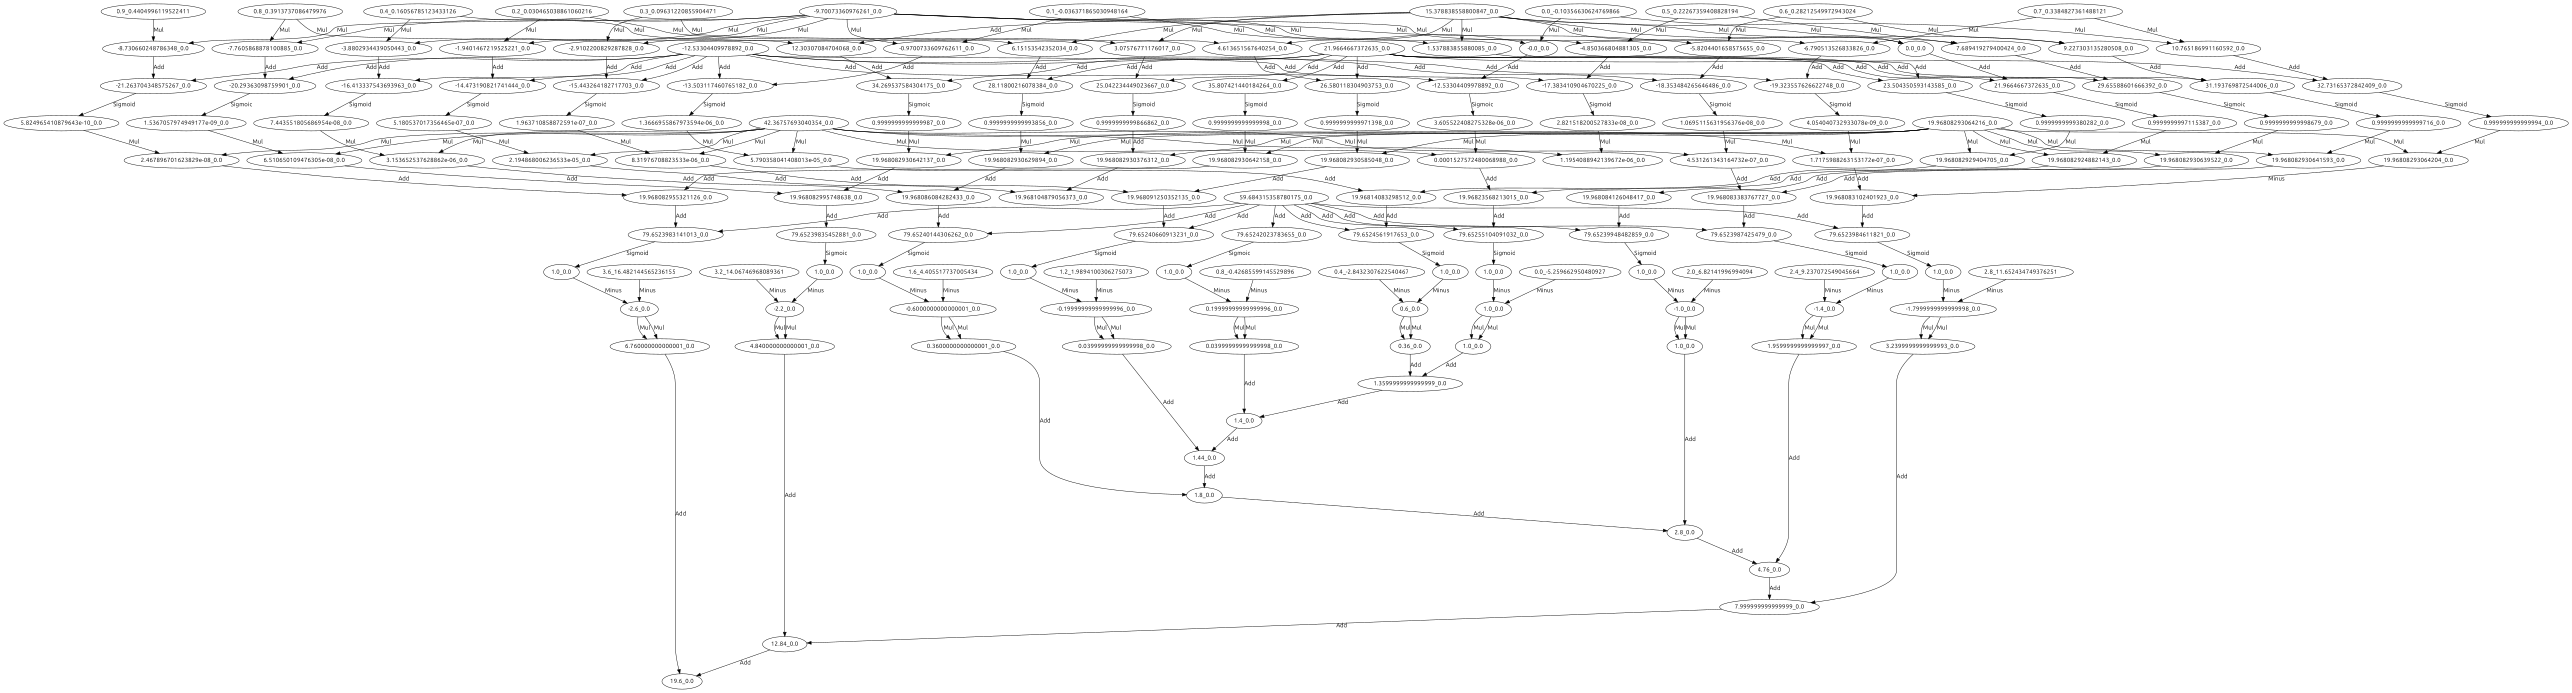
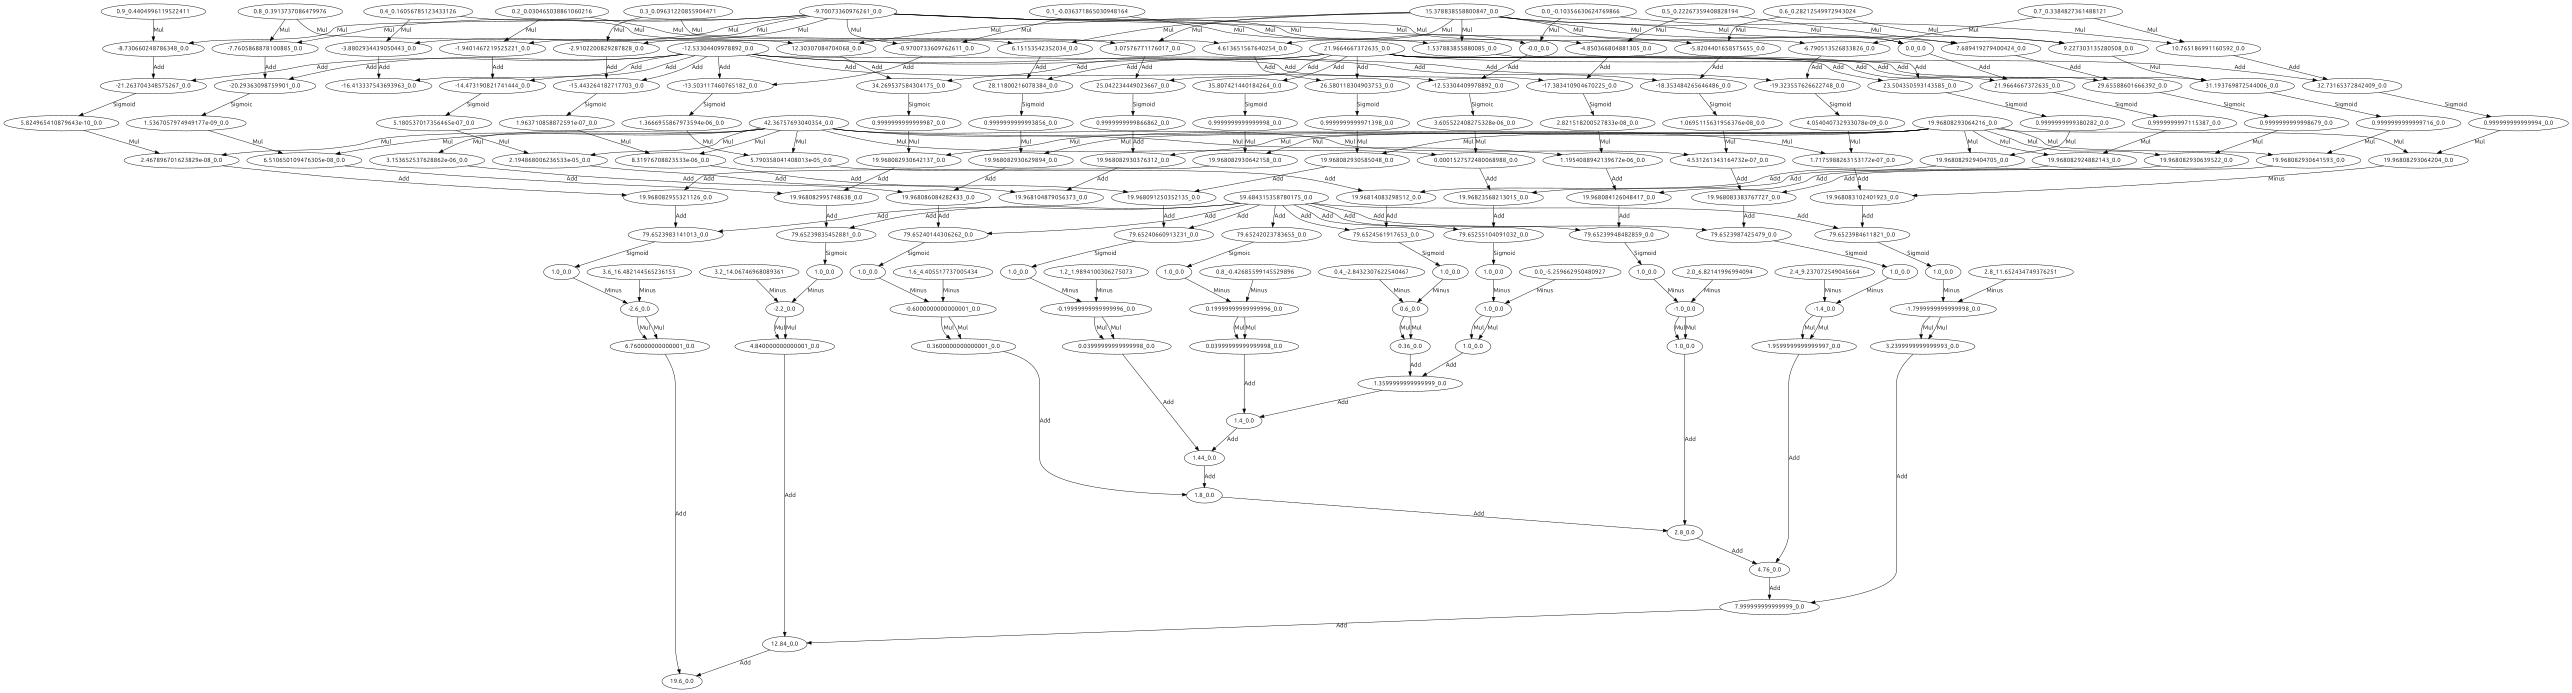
  digraph {
    fontname=Ubuntu
    node [fontname=Ubuntu]
    edge [fontname=Ubuntu]
    n1 [label="0.0_-0.10356630624769866"]
    n2 [label="-0.0_0.0"]
    n3 [label="0.0_0.0"]
    n4 [label="-12.53304409978892_0.0"]
    n5 [label="21.9664667372635_0.0"]
    n6 [label="0.1_-0.036371865030948164"]
    n7 [label="-0.9700733609762611_0.0"]
    n8 [label="1.537883855880085_0.0"]
    n9 [label="-13.503117460765182_0.0"]
    n10 [label="23.504350593143585_0.0"]
    n11 [label="0.2_0.030465038861060216"]
    n12 [label="-1.9401467219525221_0.0"]
    n13 [label="3.07576771176017_0.0"]
    n14 [label="-14.473190821741444_0.0"]
    n15 [label="25.042234449023667_0.0"]
    n16 [label="0.3_0.09631220855904471"]
    n17 [label="-2.9102200829287828_0.0"]
    n18 [label="4.613651567640254_0.0"]
    n19 [label="-15.443264182717703_0.0"]
    n20 [label="26.580118304903753_0.0"]
    n21 [label="0.4_0.16056785123433126"]
    n22 [label="-3.8802934439050443_0.0"]
    n23 [label="6.15153542352034_0.0"]
    n24 [label="-16.413337543693963_0.0"]
    n25 [label="28.11800216078384_0.0"]
    n26 [label="0.5_0.22267359408828194"]
    n27 [label="-4.850366804881305_0.0"]
    n28 [label="7.689419279400424_0.0"]
    n29 [label="-17.383410904670225_0.0"]
    n30 [label="29.65588601666392_0.0"]
    n31 [label="0.6_0.28212549972943024"]
    n32 [label="-5.8204401658575655_0.0"]
    n33 [label="9.227303135280508_0.0"]
    n34 [label="-18.353484265646486_0.0"]
    n35 [label="31.193769872544006_0.0"]
    n36 [label="0.7_0.3384827361488121"]
    n37 [label="-6.790513526833826_0.0"]
    n38 [label="10.765186991160592_0.0"]
    n39 [label="-19.323557626622748_0.0"]
    n40 [label="32.73165372842409_0.0"]
    n41 [label="0.8_0.3913737086479976"]
    n42 [label="-7.7605868878100885_0.0"]
    n43 [label="12.30307084704068_0.0"]
    n44 [label="-20.29363098759901_0.0"]
    n45 [label="34.269537584304175_0.0"]
    n46 [label="0.9_0.4404996119522411"]
    n47 [label="-8.730660248786348_0.0"]
    n48 [label="-21.263704348575267_0.0"]
    n49 [label="0.0_-5.259662950480927"]
    n50 [label="1.0_0.0"]
    n51 [label="1.0_0.0"]
    n52 [label="0.4_-2.8432307622540467"]
    n53 [label="0.6_0.0"]
    n54 [label="0.36_0.0"]
    n55 [label="0.8_-0.42685599145529896"]
    n56 [label="0.19999999999999996_0.0"]
    n57 [label="0.03999999999999998_0.0"]
    n58 [label="1.2_1.9894100306275073"]
    n59 [label="-0.19999999999999996_0.0"]
    n60 [label="0.03999999999999998_0.0"]
    n61 [label="1.6_4.405517737005434"]
    n62 [label="-0.6000000000000001_0.0"]
    n63 [label="0.3600000000000001_0.0"]
    n64 [label="2.0_6.82141996994094"]
    n65 [label="-1.0_0.0"]
    n66 [label="1.0_0.0"]
    n67 [label="2.4_9.237072549045664"]
    n68 [label="-1.4_0.0"]
    n69 [label="1.9599999999999997_0.0"]
    n70 [label="2.8_11.652434749376251"]
    n71 [label="-1.7999999999999998_0.0"]
    n72 [label="3.2399999999999993_0.0"]
    n73 [label="3.2_14.06746968089361"]
    n74 [label="-2.2_0.0"]
    n75 [label="4.840000000000001_0.0"]
    n76 [label="3.6_16.482144565236155"]
    n77 [label="-2.6_0.0"]
    n78 [label="6.760000000000001_0.0"]
    n79 [label="3.605522408275328e-06_0.0"]
    n80 [label="0.9999999997115387_0.0"]
    n81 [label="0.0001527572480068988_0.0"]
    n82 [label="19.968082924882143_0.0"]
    n83 [label="19.96823568213015_0.0"]
    n84 [label="79.65255104091032_0.0"]
    n85 [label="1.0_0.0"]
    n86 [label="1.3599999999999999_0.0"]
    n87 [label="1.4_0.0"]
    n88 [label="1.3666955867973594e-06_0.0"]
    n89 [label="0.9999999999380282_0.0"]
    n90 [label="5.790358041408013e-05_0.0"]
    n91 [label="19.968082929404705_0.0"]
    n92 [label="19.96814083298512_0.0"]
    n93 [label="79.6524561917653_0.0"]
    n94 [label="1.0_0.0"]
    n95 [label="5.180537017356465e-07_0.0"]
    n96 [label="0.9999999999866862_0.0"]
    n97 [label="2.194868006236533e-05_0.0"]
    n98 [label="19.968082930376312_0.0"]
    n99 [label="19.968104879056373_0.0"]
    n100 [label="79.65242023783655_0.0"]
    n101 [label="1.0_0.0"]
    n102 [label="1.44_0.0"]
    n103 [label="1.963710858872591e-07_0.0"]
    n104 [label="0.9999999999971398_0.0"]
    n105 [label="8.31976708823533e-06_0.0"]
    n106 [label="19.968082930585048_0.0"]
    n107 [label="19.968091250352135_0.0"]
    n108 [label="79.65240660913231_0.0"]
    n109 [label="1.0_0.0"]
    n110 [label="1.8_0.0"]
-   n111 [label="7.443551805686954e-08_0.0"]
    n112 [label="0.9999999999993856_0.0"]
    n113 [label="3.153652537628862e-06_0.0"]
    n114 [label="19.968082930629894_0.0"]
    n115 [label="19.968086084282433_0.0"]
    n116 [label="79.65240144306262_0.0"]
    n117 [label="1.0_0.0"]
    n118 [label="2.8_0.0"]
    n119 [label="2.821518200527833e-08_0.0"]
    n120 [label="0.9999999999998679_0.0"]
    n121 [label="1.1954088942139672e-06_0.0"]
    n122 [label="19.968082930639522_0.0"]
    n123 [label="19.968084126048417_0.0"]
    n124 [label="79.65239948482859_0.0"]
    n125 [label="1.0_0.0"]
    n126 [label="4.76_0.0"]
    n127 [label="1.0695115631956376e-08_0.0"]
    n128 [label="0.9999999999999716_0.0"]
    n129 [label="4.531261343164732e-07_0.0"]
    n130 [label="19.968082930641593_0.0"]
    n131 [label="19.968083383767727_0.0"]
    n132 [label="79.6523987425479_0.0"]
    n133 [label="1.0_0.0"]
    n134 [label="7.999999999999999_0.0"]
    n135 [label="4.054040732933078e-09_0.0"]
    n136 [label="0.999999999999994_0.0"]
    n137 [label="1.7175988263153172e-07_0.0"]
    n138 [label="19.96808293064204_0.0"]
    n139 [label="19.968083102401923_0.0"]
    n140 [label="79.6523984611821_0.0"]
    n141 [label="1.0_0.0"]
    n142 [label="12.84_0.0"]
    n143 [label="1.5367057974949177e-09_0.0"]
    n144 [label="0.9999999999999987_0.0"]
    n145 [label="6.510650109476305e-08_0.0"]
    n146 [label="19.968082930642137_0.0"]
    n147 [label="19.968082995748638_0.0"]
    n148 [label="79.65239835452881_0.0"]
    n149 [label="1.0_0.0"]
    n150 [label="19.6_0.0"]
    n151 [label="5.824965410879643e-10_0.0"]
    n152 [label="35.807421440184264_0.0"]
    n153 [label="0.9999999999999998_0.0"]
    n154 [label="2.467896701623829e-08_0.0"]
    n155 [label="19.968082930642158_0.0"]
    n156 [label="19.968082955321126_0.0"]
    n157 [label="79.6523983141013_0.0"]
    n158 [label="1.0_0.0"]
    n159 [label="-9.70073360976261_0.0"]
    n160 [label="15.378838558800847_0.0"]
    n161 [label="42.36757693040354_0.0"]
    n162 [label="19.96808293064216_0.0"]
    n163 [label="-12.53304409978892_0.0"]
    n164 [label="21.9664667372635_0.0"]
    n165 [label="59.684315358780175_0.0"]
    n1 -> n2 [label=Mul]
    n1 -> n3 [label=Mul]
    n2 -> n4 [label=Add]
    n3 -> n5 [label=Add]
    n4 -> n79 [label=Sigmoid]
    n5 -> n80 [label=Sigmoid]
    n6 -> n7 [label=Mul]
    n6 -> n8 [label=Mul]
    n7 -> n9 [label=Add]
    n8 -> n10 [label=Add]
    n9 -> n88 [label=Sigmoid]
    n10 -> n89 [label=Sigmoid]
    n11 -> n12 [label=Mul]
    n11 -> n13 [label=Mul]
    n12 -> n14 [label=Add]
    n13 -> n15 [label=Add]
    n14 -> n95 [label=Sigmoid]
    n15 -> n96 [label=Sigmoid]
    n16 -> n17 [label=Mul]
    n16 -> n18 [label=Mul]
    n17 -> n19 [label=Add]
    n18 -> n20 [label=Add]
    n19 -> n103 [label=Sigmoid]
    n20 -> n104 [label=Sigmoid]
    n21 -> n22 [label=Mul]
    n21 -> n23 [label=Mul]
    n22 -> n24 [label=Add]
    n23 -> n25 [label=Add]
-   n24 -> n111 [label=Sigmoid]
    n25 -> n112 [label=Sigmoid]
    n26 -> n27 [label=Mul]
    n26 -> n28 [label=Mul]
    n27 -> n29 [label=Add]
    n28 -> n30 [label=Add]
    n29 -> n119 [label=Sigmoid]
    n30 -> n120 [label=Sigmoid]
    n31 -> n32 [label=Mul]
    n31 -> n33 [label=Mul]
    n32 -> n34 [label=Add]
-   n33 -> n35 [label=Add]
+   n33 -> n35 [label=Mul]
    n34 -> n127 [label=Sigmoid]
    n35 -> n128 [label=Sigmoid]
    n36 -> n37 [label=Mul]
    n36 -> n38 [label=Mul]
    n37 -> n39 [label=Add]
    n38 -> n40 [label=Add]
    n39 -> n135 [label=Sigmoid]
    n40 -> n136 [label=Sigmoid]
    n41 -> n42 [label=Mul]
    n41 -> n43 [label=Mul]
    n42 -> n44 [label=Add]
    n43 -> n45 [label=Add]
    n44 -> n143 [label=Sigmoid]
    n45 -> n144 [label=Sigmoid]
    n46 -> n47 [label=Mul]
    n47 -> n48 [label=Add]
    n48 -> n151 [label=Sigmoid]
    n49 -> n50 [label=Minus]
    n50 -> n51 [label=Mul]
    n50 -> n51 [label=Mul]
    n51 -> n86 [label=Add]
    n52 -> n53 [label=Minus]
    n53 -> n54 [label=Mul]
    n53 -> n54 [label=Mul]
    n54 -> n86 [label=Add]
    n55 -> n56 [label=Minus]
    n56 -> n57 [label=Mul]
    n56 -> n57 [label=Mul]
    n57 -> n87 [label=Add]
    n58 -> n59 [label=Minus]
    n59 -> n60 [label=Mul]
    n59 -> n60 [label=Mul]
    n60 -> n102 [label=Add]
    n61 -> n62 [label=Minus]
    n62 -> n63 [label=Mul]
    n62 -> n63 [label=Mul]
    n63 -> n110 [label=Add]
    n64 -> n65 [label=Minus]
    n65 -> n66 [label=Mul]
    n65 -> n66 [label=Mul]
    n66 -> n118 [label=Add]
    n67 -> n68 [label=Minus]
    n68 -> n69 [label=Mul]
    n68 -> n69 [label=Mul]
    n69 -> n126 [label=Add]
    n70 -> n71 [label=Minus]
    n71 -> n72 [label=Mul]
    n71 -> n72 [label=Mul]
    n72 -> n134 [label=Add]
    n73 -> n74 [label=Minus]
    n74 -> n75 [label=Mul]
    n74 -> n75 [label=Mul]
    n75 -> n142 [label=Add]
    n76 -> n77 [label=Minus]
    n77 -> n78 [label=Mul]
    n77 -> n78 [label=Mul]
    n78 -> n150 [label=Add]
    n79 -> n81 [label=Mul]
    n80 -> n82 [label=Mul]
    n81 -> n83 [label=Add]
    n82 -> n83 [label=Add]
    n83 -> n84 [label=Add]
    n84 -> n85 [label=Sigmoid]
    n85 -> n50 [label=Minus]
    n86 -> n87 [label=Add]
    n87 -> n102 [label=Add]
    n88 -> n90 [label=Mul]
    n89 -> n91 [label=Mul]
    n90 -> n92 [label=Add]
    n91 -> n92 [label=Add]
    n92 -> n93 [label=Add]
    n93 -> n94 [label=Sigmoid]
    n94 -> n53 [label=Minus]
    n95 -> n97 [label=Mul]
    n96 -> n98 [label=Add]
    n97 -> n99 [label=Add]
    n98 -> n99 [label=Add]
    n100 -> n101 [label=Sigmoid]
    n101 -> n56 [label=Minus]
    n102 -> n110 [label=Add]
    n103 -> n105 [label=Mul]
    n104 -> n106 [label=Mul]
    n105 -> n107 [label=Add]
    n106 -> n107 [label=Add]
    n107 -> n108 [label=Add]
    n108 -> n109 [label=Sigmoid]
    n109 -> n59 [label=Minus]
    n110 -> n118 [label=Add]
-   n111 -> n113 [label=Mul]
    n112 -> n114 [label=Mul]
    n113 -> n115 [label=Add]
    n114 -> n115 [label=Add]
    n115 -> n116 [label=Add]
    n116 -> n117 [label=Sigmoid]
    n117 -> n62 [label=Minus]
    n118 -> n126 [label=Add]
    n119 -> n121 [label=Mul]
    n120 -> n122 [label=Mul]
+   n121 -> n123 [label=Add]
    n122 -> n123 [label=Add]
    n123 -> n124 [label=Add]
    n124 -> n125 [label=Sigmoid]
    n125 -> n65 [label=Minus]
    n126 -> n134 [label=Add]
    n127 -> n129 [label=Mul]
    n128 -> n130 [label=Mul]
    n129 -> n131 [label=Add]
    n130 -> n131 [label=Add]
    n131 -> n132 [label=Add]
    n132 -> n133 [label=Sigmoid]
    n133 -> n68 [label=Minus]
    n134 -> n142 [label=Add]
    n135 -> n137 [label=Mul]
    n136 -> n138 [label=Mul]
    n137 -> n139 [label=Add]
    n138 -> n139 [label=Minus]
    n139 -> n140 [label=Add]
    n140 -> n141 [label=Sigmoid]
    n141 -> n71 [label=Minus]
    n142 -> n150 [label=Add]
    n143 -> n145 [label=Mul]
    n144 -> n146 [label=Mul]
    n145 -> n147 [label=Add]
    n146 -> n147 [label=Add]
    n147 -> n148 [label=Add]
    n148 -> n149 [label=Sigmoid]
    n149 -> n74 [label=Minus]
    n151 -> n154 [label=Mul]
    n152 -> n153 [label=Sigmoid]
    n153 -> n155 [label=Mul]
    n154 -> n156 [label=Add]
    n155 -> n156 [label=Add]
    n156 -> n157 [label=Add]
    n157 -> n158 [label=Sigmoid]
    n158 -> n77 [label=Minus]
    n159 -> n2 [label=Mul]
    n159 -> n7 [label=Mul]
    n159 -> n12 [label=Mul]
    n159 -> n17 [label=Mul]
    n159 -> n22 [label=Mul]
    n159 -> n27 [label=Mul]
    n159 -> n32 [label=Mul]
    n159 -> n37 [label=Mul]
    n159 -> n42 [label=Mul]
    n159 -> n47 [label=Mul]
    n160 -> n3 [label=Mul]
    n160 -> n8 [label=Mul]
    n160 -> n13 [label=Mul]
    n160 -> n18 [label=Mul]
    n160 -> n23 [label=Mul]
    n160 -> n28 [label=Mul]
    n160 -> n33 [label=Mul]
    n160 -> n38 [label=Mul]
-   n160 -> n43 [label=Add]
+   n160 -> n43 [label=Mul]
    n161 -> n81 [label=Mul]
    n161 -> n90 [label=Mul]
    n161 -> n97 [label=Mul]
    n161 -> n105 [label=Mul]
    n161 -> n113 [label=Mul]
    n161 -> n121 [label=Mul]
    n161 -> n129 [label=Mul]
    n161 -> n137 [label=Mul]
    n161 -> n145 [label=Mul]
    n161 -> n154 [label=Mul]
    n162 -> n82 [label=Mul]
    n162 -> n91 [label=Mul]
    n162 -> n98 [label=Mul]
    n162 -> n106 [label=Mul]
    n162 -> n114 [label=Mul]
    n162 -> n122 [label=Mul]
    n162 -> n130 [label=Mul]
    n162 -> n138 [label=Mul]
    n162 -> n146 [label=Mul]
    n162 -> n155 [label=Mul]
    n163 -> n4 [label=Add]
    n163 -> n9 [label=Add]
    n163 -> n14 [label=Add]
    n163 -> n19 [label=Add]
    n163 -> n24 [label=Add]
    n163 -> n29 [label=Add]
    n163 -> n34 [label=Add]
    n163 -> n39 [label=Add]
    n163 -> n44 [label=Add]
    n163 -> n48 [label=Add]
    n164 -> n5 [label=Add]
    n164 -> n10 [label=Add]
    n164 -> n15 [label=Add]
    n164 -> n20 [label=Add]
    n164 -> n25 [label=Add]
    n164 -> n30 [label=Add]
    n164 -> n35 [label=Add]
    n164 -> n40 [label=Add]
    n164 -> n45 [label=Add]
    n164 -> n152 [label=Add]
    n165 -> n84 [label=Add]
    n165 -> n93 [label=Add]
    n165 -> n100 [label=Add]
    n165 -> n108 [label=Add]
    n165 -> n116 [label=Add]
    n165 -> n124 [label=Add]
    n165 -> n132 [label=Add]
    n165 -> n140 [label=Add]
+   n165 -> n148 [label=Add]
    n165 -> n157 [label=Add]
  }
